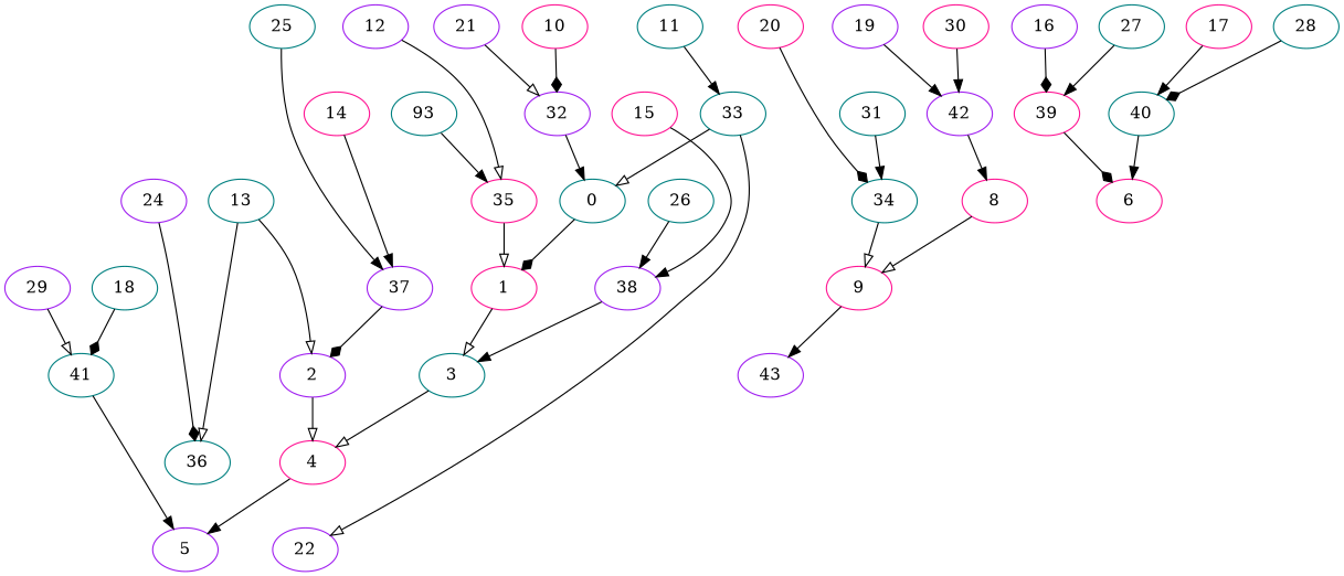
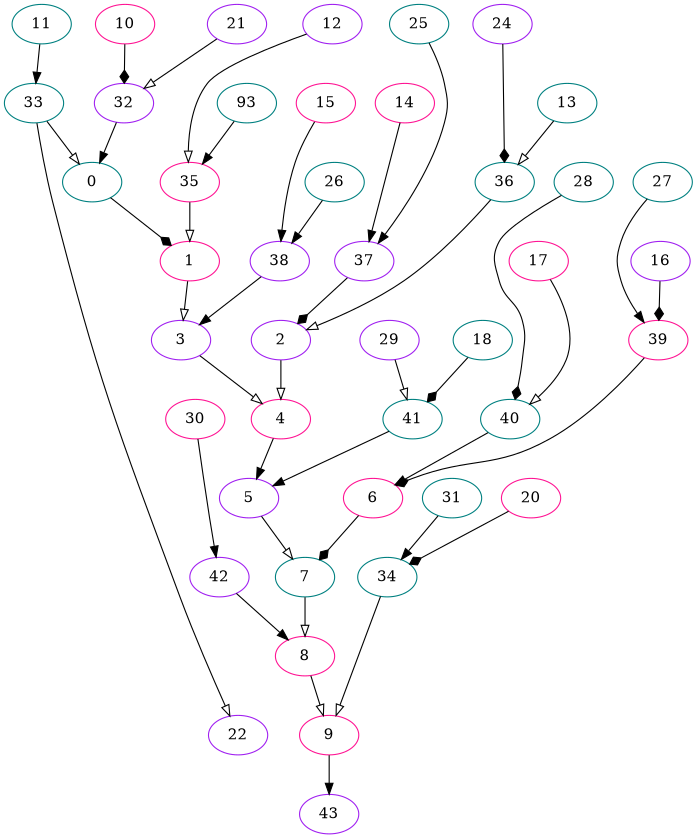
  digraph {
    node [color=teal]
    edge [arrowhead=normal weight=0]
    1 [color=deeppink]
    0
-   3
+   3 [color=purple]
    4 [color=deeppink]
    2 [color=purple]
    5 [color=purple]
+   7
    8 [color=deeppink]
    6 [color=deeppink]
    9 [color=deeppink]
    43 [color=purple]
    10 [color=deeppink]
    32 [color=purple]
    11
    33
    22 [color=purple]
    12 [color=purple]
    35 [color=deeppink]
    13
    36
    14 [color=deeppink]
    37 [color=purple]
    15 [color=deeppink]
    38 [color=purple]
    16 [color=purple]
    39 [color=deeppink]
    17 [color=deeppink]
    40
    18
    41
-   19 [color=purple]
    42 [color=purple]
    20 [color=deeppink]
    34
    21 [color=purple]
    n36 [label=93]
    24 [color=purple]
    25
    26
    27
    28
    29 [color=purple]
    30 [color=deeppink]
    31
    1 -> 3 [arrowhead=onormal]
    0 -> 1 [arrowhead=diamond]
    3 -> 4 [arrowhead=onormal]
    4 -> 5
    2 -> 4 [arrowhead=onormal weight=1]
+   5 -> 7 [arrowhead=onormal]
+   7 -> 8 [arrowhead=onormal weight=1]
    8 -> 9 [arrowhead=onormal]
+   6 -> 7 [arrowhead=diamond]
    9 -> 43
    10 -> 32 [arrowhead=diamond]
    32 -> 0
    11 -> 33
    33 -> 0 [arrowhead=onormal]
    33 -> 22 [arrowhead=onormal]
    12 -> 35 [arrowhead=onormal]
    35 -> 1 [arrowhead=onormal weight=1]
    13 -> 36 [arrowhead=onormal]
-   13 -> 2 [arrowhead=onormal]
+   36 -> 2 [arrowhead=onormal]
    14 -> 37
    37 -> 2 [arrowhead=diamond]
    15 -> 38
    38 -> 3
    16 -> 39 [arrowhead=diamond]
    39 -> 6 [arrowhead=diamond]
-   17 -> 40
+   17 -> 40 [arrowhead=onormal]
    40 -> 6
    18 -> 41 [arrowhead=diamond]
    41 -> 5
-   19 -> 42
    42 -> 8
    20 -> 34 [arrowhead=diamond]
    34 -> 9 [arrowhead=onormal]
    21 -> 32 [arrowhead=onormal]
    n36 -> 35
    24 -> 36 [arrowhead=diamond]
    25 -> 37
    26 -> 38
    27 -> 39
    28 -> 40 [arrowhead=diamond]
    29 -> 41 [arrowhead=onormal]
    30 -> 42
    31 -> 34
  }
